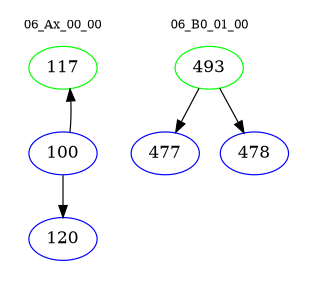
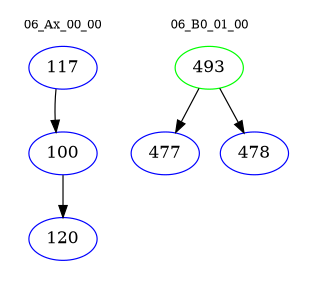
  digraph {
    node [color=blue]
    edge [color=black]
-   n1 [color=green label=117]
+   n1 [label=117]
    n2 [label=100]
    n3 [label=120]
    n4 [color=green label=493]
    n5 [label=477]
    n6 [label=478]
    subgraph cluster_1 {
      color=white
      fontsize=10
      label="06_Ax_00_00"
      n1
      n2
      n3
    }
    subgraph cluster_2 {
      color=white
      fontsize=10
      label="06_B0_01_00"
      n4
      n5
      n6
    }
-   n2 -> n1
+   n1 -> n2
    n2 -> n3
    n4 -> n5
    n4 -> n6
  }
